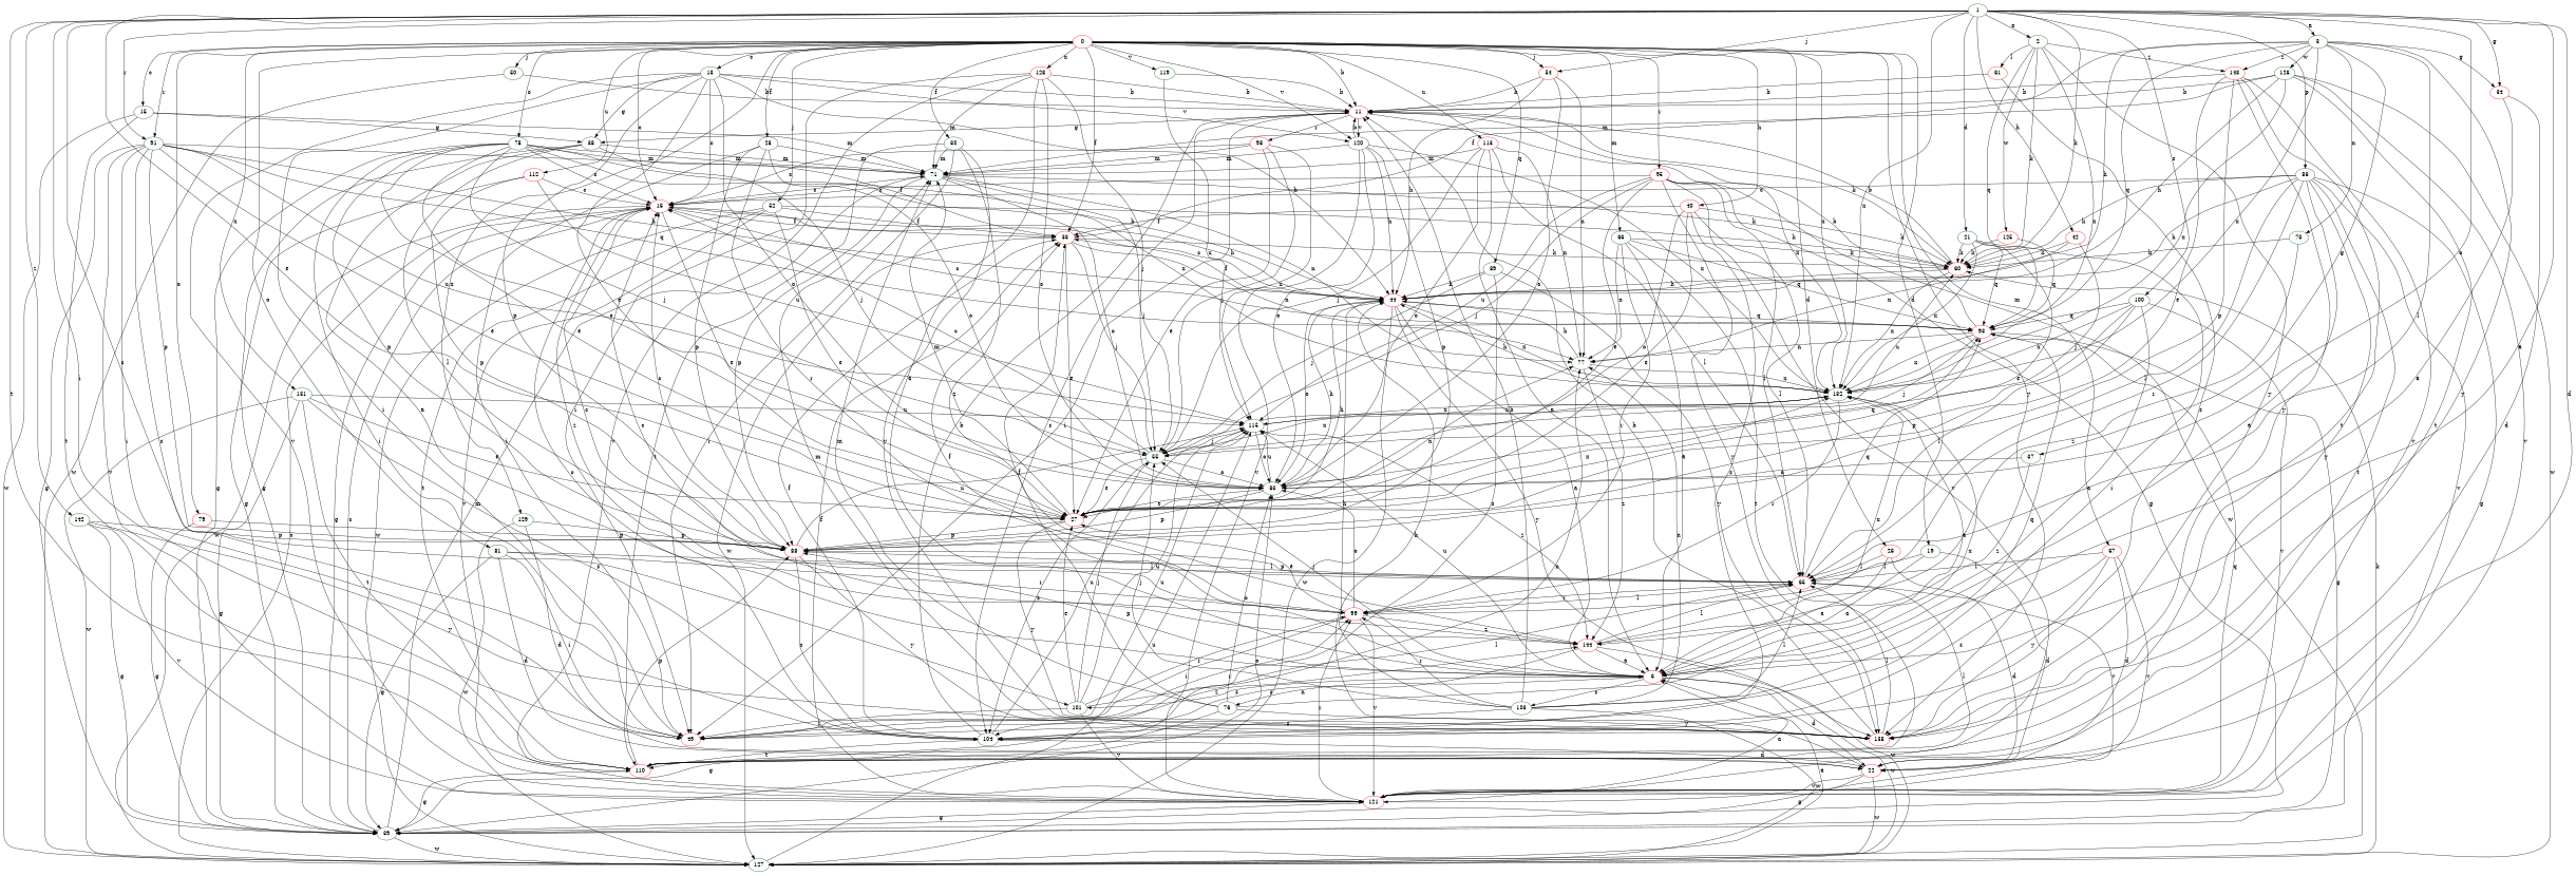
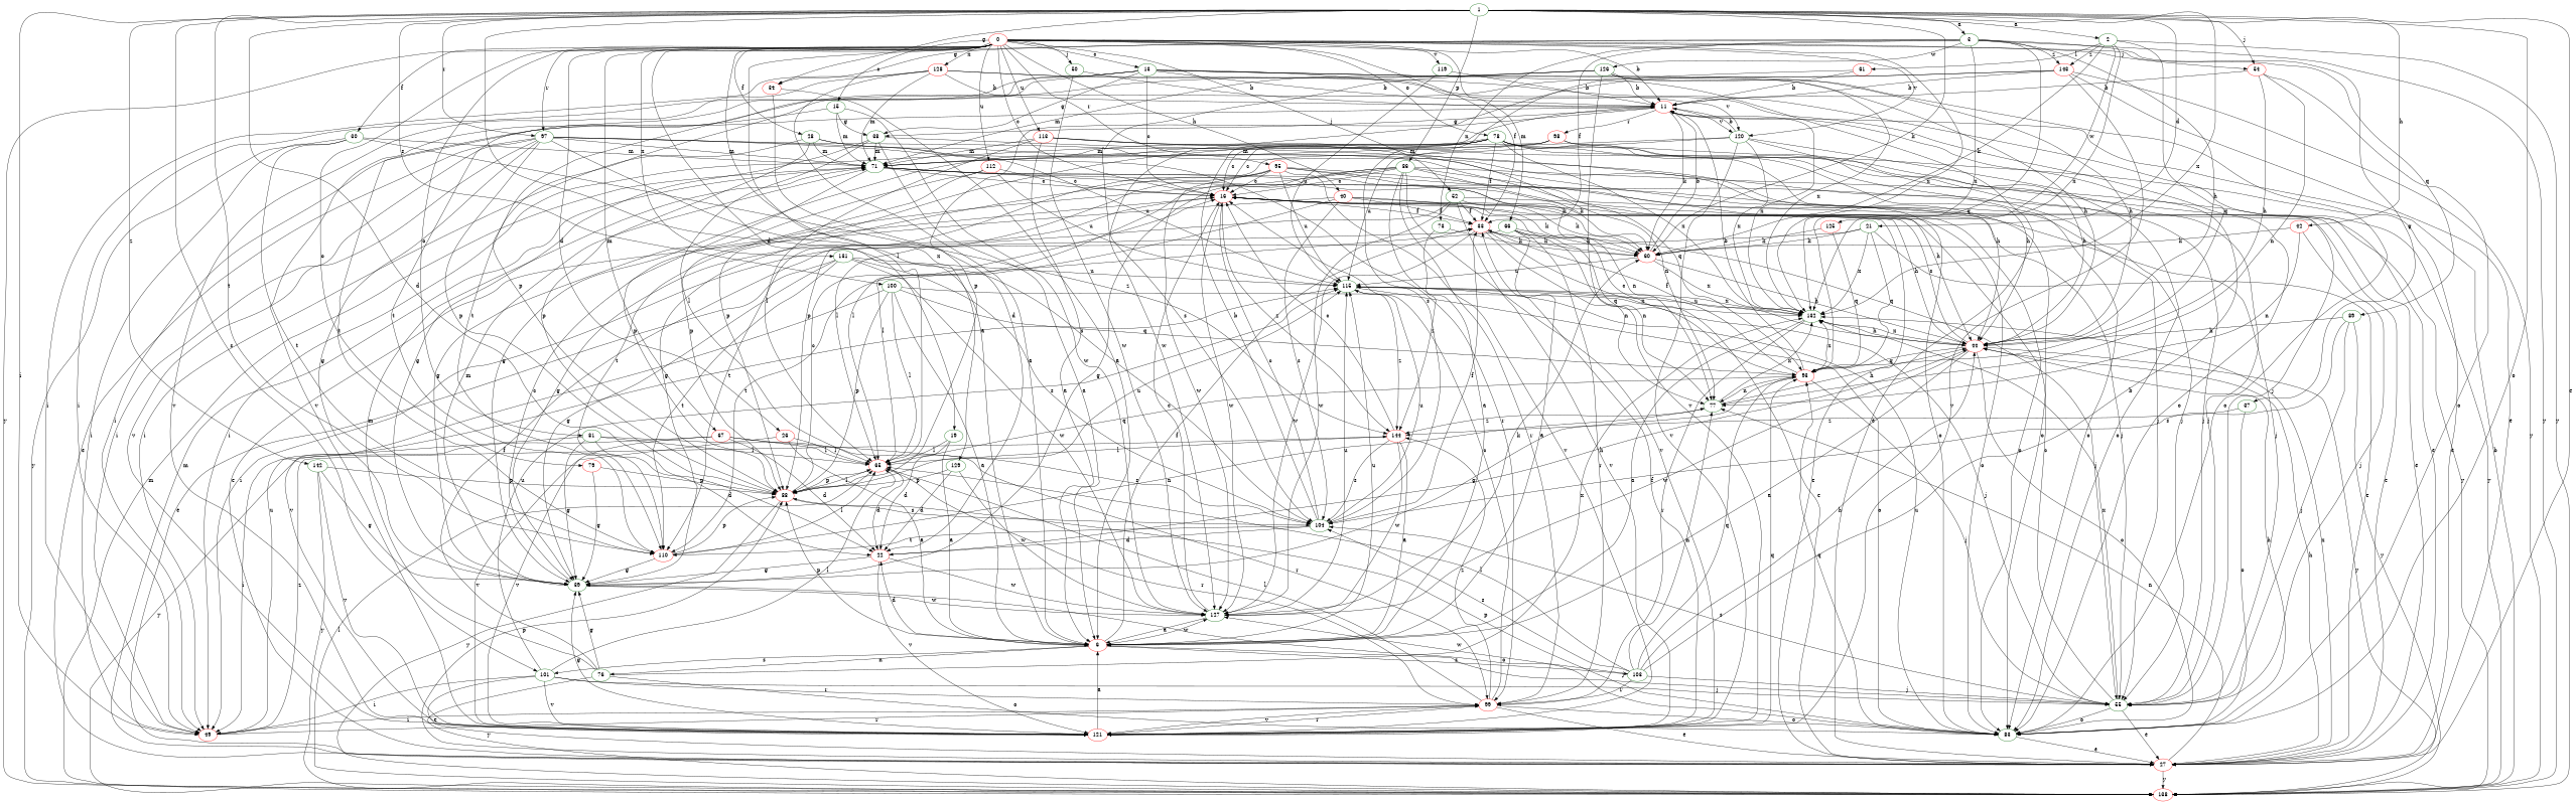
  strict digraph {
    node [color=darkgreen]
    0 [color=red]
    11 [color=red]
    13
    15
    16 [color=red]
    19
    n7 [color=red label=26]
    28
    30
    33 [color=red]
    40 [color=red]
    50
    52
    54 [color=red]
    66
    67 [color=red]
    78
    79 [color=red]
    81
    89
    95 [color=red]
-   97 [label=91]
+   97
    112 [color=red]
    113 [color=red]
    119
    120
    128 [color=red]
    129
    131
    132
    138 [color=red]
    49 [color=red]
    60 [color=red]
    38
    98 [color=red]
    104
    27 [color=red]
    83
    44 [color=red]
    88 [color=red]
    121 [color=red]
    110 [color=red]
    127
    71
    39
    144 [color=red]
    6 [color=red]
    22 [color=red]
    65 [color=red]
    99 [color=red]
    55
    77
    93 [color=red]
    115
    1
    2
    3
    21
    34 [color=red]
    42 [color=red]
    86
    100
    101
    142
    61 [color=red]
    125 [color=red]
    143 [color=red]
    37
    73
    126
    76
    103
    0 -> 11 [label=b]
    0 -> 13 [label=c]
    0 -> 15 [label=c]
    0 -> 16 [label=c]
    0 -> 19 [label=d]
    0 -> n7 [label=d]
    0 -> 28 [label=f]
    0 -> 30 [label=f]
    0 -> 33 [label=f]
    0 -> 40 [label=h]
    0 -> 50 [label=j]
    0 -> 52 [label=j]
    0 -> 54 [label=j]
    0 -> 66 [label=m]
    0 -> 67 [label=m]
    0 -> 78 [label=o]
    0 -> 79 [label=o]
    0 -> 81 [label=o]
    0 -> 89 [label=q]
    0 -> 95 [label=r]
    0 -> 97 [label=r]
    0 -> 112 [label=u]
    0 -> 113 [label=u]
    0 -> 119 [label=v]
    0 -> 120 [label=v]
    0 -> 128 [label=x]
    0 -> 129 [label=x]
    0 -> 131 [label=x]
    0 -> 132 [label=x]
    0 -> 138 [label=y]
    11 -> 120 [label=v]
    11 -> 132 [label=x]
    11 -> 49 [label=i]
    11 -> 60 [label=k]
    11 -> 38 [label=g]
    11 -> 98 [label=r]
    11 -> 104 [label=s]
    13 -> 11 [label=b]
    13 -> 16 [label=c]
    13 -> 120 [label=v]
    13 -> 49 [label=i]
    13 -> 38 [label=g]
    13 -> 27 [label=e]
    13 -> 83 [label=o]
    13 -> 44 [label=h]
    13 -> 88 [label=p]
    13 -> 121 [label=v]
    15 -> 38 [label=g]
    15 -> 110 [label=t]
    15 -> 127 [label=w]
    15 -> 71 [label=m]
    16 -> 33 [label=f]
    16 -> 27 [label=e]
    16 -> 44 [label=h]
    16 -> 127 [label=w]
    16 -> 39 [label=g]
    16 -> 144 [label=z]
    19 -> 6 [label=a]
    19 -> 22 [label=d]
    19 -> 65 [label=l]
    n7 -> 121 [label=v]
    n7 -> 6 [label=a]
    n7 -> 65 [label=l]
    28 -> 49 [label=i]
    28 -> 83 [label=o]
    28 -> 88 [label=p]
    28 -> 71 [label=m]
    28 -> 99 [label=r]
    30 -> 138 [label=y]
    30 -> 49 [label=i]
    30 -> 110 [label=t]
    30 -> 71 [label=m]
    30 -> 144 [label=z]
    33 -> 60 [label=k]
    33 -> 27 [label=e]
    33 -> 127 [label=w]
    33 -> 55 [label=j]
    33 -> 77 [label=n]
    40 -> 33 [label=f]
    40 -> 60 [label=k]
    40 -> 104 [label=s]
    40 -> 27 [label=e]
    40 -> 83 [label=o]
    40 -> 65 [label=l]
    50 -> 11 [label=b]
    50 -> 127 [label=w]
    52 -> 33 [label=f]
    52 -> 60 [label=k]
    52 -> 27 [label=e]
    52 -> 121 [label=v]
    52 -> 110 [label=t]
    52 -> 127 [label=w]
    54 -> 11 [label=b]
    54 -> 83 [label=o]
    54 -> 44 [label=h]
    54 -> 77 [label=n]
    66 -> 60 [label=k]
    66 -> 110 [label=t]
    66 -> 6 [label=a]
    66 -> 99 [label=r]
    66 -> 77 [label=n]
    66 -> 93 [label=q]
    67 -> 138 [label=y]
    67 -> 104 [label=s]
    67 -> 121 [label=v]
    67 -> 22 [label=d]
    67 -> 65 [label=l]
    78 -> 16 [label=c]
    78 -> 33 [label=f]
    78 -> 132 [label=x]
    78 -> 49 [label=i]
    78 -> 27 [label=e]
    78 -> 83 [label=o]
    78 -> 44 [label=h]
    78 -> 88 [label=p]
    78 -> 71 [label=m]
    78 -> 39 [label=g]
    78 -> 55 [label=j]
    79 -> 88 [label=p]
    79 -> 39 [label=g]
    81 -> 49 [label=i]
    81 -> 39 [label=g]
    81 -> 22 [label=d]
    81 -> 65 [label=l]
    81 -> 99 [label=r]
    89 -> 138 [label=y]
    89 -> 104 [label=s]
    89 -> 44 [label=h]
    89 -> 55 [label=j]
    95 -> 16 [label=c]
    95 -> 138 [label=y]
    95 -> 27 [label=e]
    95 -> 121 [label=v]
    95 -> 127 [label=w]
    95 -> 39 [label=g]
    95 -> 65 [label=l]
    95 -> 55 [label=j]
    95 -> 115 [label=u]
    97 -> 49 [label=i]
    97 -> 104 [label=s]
    97 -> 27 [label=e]
    97 -> 44 [label=h]
    97 -> 88 [label=p]
    97 -> 121 [label=v]
    97 -> 71 [label=m]
    97 -> 39 [label=g]
    97 -> 93 [label=q]
    97 -> 115 [label=u]
    112 -> 16 [label=c]
    112 -> 88 [label=p]
    112 -> 39 [label=g]
    112 -> 115 [label=u]
    113 -> 83 [label=o]
    113 -> 71 [label=m]
    113 -> 6 [label=a]
    113 -> 65 [label=l]
    113 -> 55 [label=j]
    113 -> 77 [label=n]
    119 -> 11 [label=b]
    119 -> 115 [label=u]
    120 -> 11 [label=b]
    120 -> 132 [label=x]
    120 -> 83 [label=o]
    120 -> 44 [label=h]
    120 -> 88 [label=p]
    120 -> 121 [label=v]
    120 -> 71 [label=m]
    128 -> 11 [label=b]
    128 -> 49 [label=i]
    128 -> 83 [label=o]
    128 -> 121 [label=v]
    128 -> 71 [label=m]
    128 -> 6 [label=a]
    128 -> 55 [label=j]
    129 -> 88 [label=p]
    129 -> 127 [label=w]
    129 -> 22 [label=d]
    131 -> 104 [label=s]
    131 -> 27 [label=e]
    131 -> 110 [label=t]
    131 -> 127 [label=w]
    131 -> 39 [label=g]
    131 -> 115 [label=u]
    132 -> 44 [label=h]
    132 -> 6 [label=a]
    132 -> 99 [label=r]
    132 -> 115 [label=u]
    138 -> 11 [label=b]
    138 -> 71 [label=m]
    138 -> 65 [label=l]
    49 -> 144 [label=z]
    49 -> 99 [label=r]
    49 -> 115 [label=u]
    60 -> 11 [label=b]
    60 -> 132 [label=x]
    60 -> 44 [label=h]
-   115 -> 60 [label=u]
+   60 -> 115 [label=u]
    38 -> 71 [label=m]
    38 -> 39 [label=g]
    38 -> 6 [label=a]
    38 -> 65 [label=l]
    38 -> 55 [label=j]
    98 -> 16 [label=c]
    98 -> 27 [label=e]
    98 -> 71 [label=m]
    98 -> 55 [label=j]
    98 -> 115 [label=u]
    104 -> 11 [label=b]
    104 -> 16 [label=c]
    104 -> 33 [label=f]
    104 -> 110 [label=t]
    104 -> 22 [label=d]
    104 -> 115 [label=u]
    27 -> 132 [label=x]
    27 -> 138 [label=y]
    27 -> 44 [label=h]
    27 -> 88 [label=p]
    27 -> 71 [label=m]
    27 -> 77 [label=n]
    83 -> 27 [label=e]
    83 -> 44 [label=h]
    83 -> 88 [label=p]
    83 -> 93 [label=q]
    83 -> 115 [label=u]
    44 -> 16 [label=c]
    44 -> 33 [label=f]
    44 -> 132 [label=x]
    44 -> 138 [label=y]
    44 -> 83 [label=o]
    44 -> 127 [label=w]
    44 -> 6 [label=a]
    44 -> 93 [label=q]
    88 -> 16 [label=c]
    88 -> 138 [label=y]
    88 -> 104 [label=s]
    88 -> 65 [label=l]
    88 -> 115 [label=u]
    121 -> 33 [label=f]
    121 -> 39 [label=g]
    121 -> 6 [label=a]
    121 -> 99 [label=r]
    121 -> 93 [label=q]
    110 -> 88 [label=p]
    110 -> 39 [label=g]
    110 -> 65 [label=l]
    110 -> 77 [label=n]
    127 -> 16 [label=c]
    127 -> 60 [label=k]
    127 -> 6 [label=a]
    127 -> 115 [label=u]
    71 -> 16 [label=c]
    71 -> 60 [label=k]
    71 -> 83 [label=o]
    71 -> 88 [label=p]
    71 -> 55 [label=j]
    71 -> 77 [label=n]
    39 -> 16 [label=c]
    39 -> 83 [label=o]
    39 -> 127 [label=w]
    39 -> 71 [label=m]
    144 -> 16 [label=c]
-   144 -> 132 [label=x]
    144 -> 104 [label=s]
    144 -> 127 [label=w]
    144 -> 6 [label=a]
    144 -> 65 [label=l]
    6 -> 33 [label=f]
    6 -> 88 [label=p]
    6 -> 127 [label=w]
    6 -> 22 [label=d]
    6 -> 55 [label=j]
    6 -> 115 [label=u]
    6 -> 101 [label=s]
    6 -> 76 [label=n]
    6 -> 103 [label=s]
    22 -> 44 [label=h]
    22 -> 121 [label=v]
    22 -> 127 [label=w]
    22 -> 39 [label=g]
    65 -> 88 [label=p]
    65 -> 22 [label=d]
    65 -> 99 [label=r]
    65 -> 93 [label=q]
    99 -> 16 [label=c]
    99 -> 49 [label=i]
    99 -> 27 [label=e]
    99 -> 83 [label=o]
    99 -> 121 [label=v]
    99 -> 144 [label=z]
    99 -> 65 [label=l]
    55 -> 16 [label=c]
    55 -> 132 [label=x]
    55 -> 104 [label=s]
    55 -> 27 [label=e]
    55 -> 83 [label=o]
    77 -> 132 [label=x]
    77 -> 44 [label=h]
    77 -> 144 [label=z]
    93 -> 11 [label=b]
    93 -> 16 [label=c]
    93 -> 132 [label=x]
    93 -> 39 [label=g]
    93 -> 55 [label=j]
    93 -> 77 [label=n]
    115 -> 132 [label=x]
    115 -> 83 [label=o]
    115 -> 144 [label=z]
    115 -> 55 [label=j]
    1 -> 54 [label=j]
    1 -> 97 [label=r]
    1 -> 132 [label=x]
    1 -> 49 [label=i]
    1 -> 60 [label=k]
    1 -> 27 [label=e]
    1 -> 83 [label=o]
    1 -> 110 [label=t]
    1 -> 6 [label=a]
    1 -> 22 [label=d]
    1 -> 2 [label=a]
    1 -> 3 [label=a]
    1 -> 21 [label=d]
    1 -> 34 [label=g]
    1 -> 42 [label=h]
    1 -> 86 [label=p]
    1 -> 100 [label=s]
    1 -> 101 [label=s]
    1 -> 142 [label=z]
    2 -> 132 [label=x]
    2 -> 138 [label=y]
    2 -> 60 [label=k]
    2 -> 93 [label=q]
    2 -> 61 [label=l]
    2 -> 125 [label=w]
    2 -> 143 [label=z]
    3 -> 33 [label=f]
    3 -> 132 [label=x]
    3 -> 138 [label=y]
    3 -> 44 [label=h]
    3 -> 65 [label=l]
    3 -> 93 [label=q]
    3 -> 34 [label=g]
    3 -> 143 [label=z]
    3 -> 37 [label=g]
    3 -> 73 [label=n]
    3 -> 126 [label=w]
    21 -> 132 [label=x]
    21 -> 49 [label=i]
    21 -> 60 [label=k]
    21 -> 27 [label=e]
    21 -> 93 [label=q]
    34 -> 6 [label=a]
    34 -> 22 [label=d]
    42 -> 60 [label=k]
    42 -> 55 [label=j]
    42 -> 77 [label=n]
    86 -> 16 [label=c]
    86 -> 138 [label=y]
    86 -> 60 [label=k]
    86 -> 44 [label=h]
    86 -> 121 [label=v]
    86 -> 110 [label=t]
    86 -> 39 [label=g]
    86 -> 6 [label=a]
    86 -> 65 [label=l]
    86 -> 99 [label=r]
    100 -> 132 [label=x]
    100 -> 88 [label=p]
    100 -> 121 [label=v]
    100 -> 6 [label=a]
    100 -> 65 [label=l]
    100 -> 93 [label=q]
    101 -> 49 [label=i]
    101 -> 27 [label=e]
    101 -> 121 [label=v]
    101 -> 65 [label=l]
    101 -> 99 [label=r]
    101 -> 55 [label=j]
    101 -> 115 [label=u]
    142 -> 138 [label=y]
    142 -> 88 [label=p]
    142 -> 121 [label=v]
    142 -> 39 [label=g]
    61 -> 11 [label=b]
    61 -> 104 [label=s]
    125 -> 60 [label=k]
    125 -> 93 [label=q]
    143 -> 11 [label=b]
    143 -> 138 [label=y]
    143 -> 27 [label=e]
    143 -> 88 [label=p]
    143 -> 121 [label=v]
    143 -> 110 [label=t]
    37 -> 83 [label=o]
    37 -> 144 [label=z]
    73 -> 60 [label=k]
    73 -> 144 [label=z]
    126 -> 11 [label=b]
    126 -> 132 [label=x]
    126 -> 44 [label=h]
    126 -> 121 [label=v]
    126 -> 110 [label=t]
    126 -> 127 [label=w]
    126 -> 71 [label=m]
    76 -> 33 [label=f]
    76 -> 132 [label=x]
    76 -> 138 [label=y]
    76 -> 83 [label=o]
    76 -> 71 [label=m]
    76 -> 39 [label=g]
    103 -> 11 [label=b]
    103 -> 104 [label=s]
    103 -> 44 [label=h]
    103 -> 127 [label=w]
    103 -> 65 [label=l]
    103 -> 99 [label=r]
    103 -> 55 [label=j]
    103 -> 77 [label=n]
    103 -> 93 [label=q]
  }
